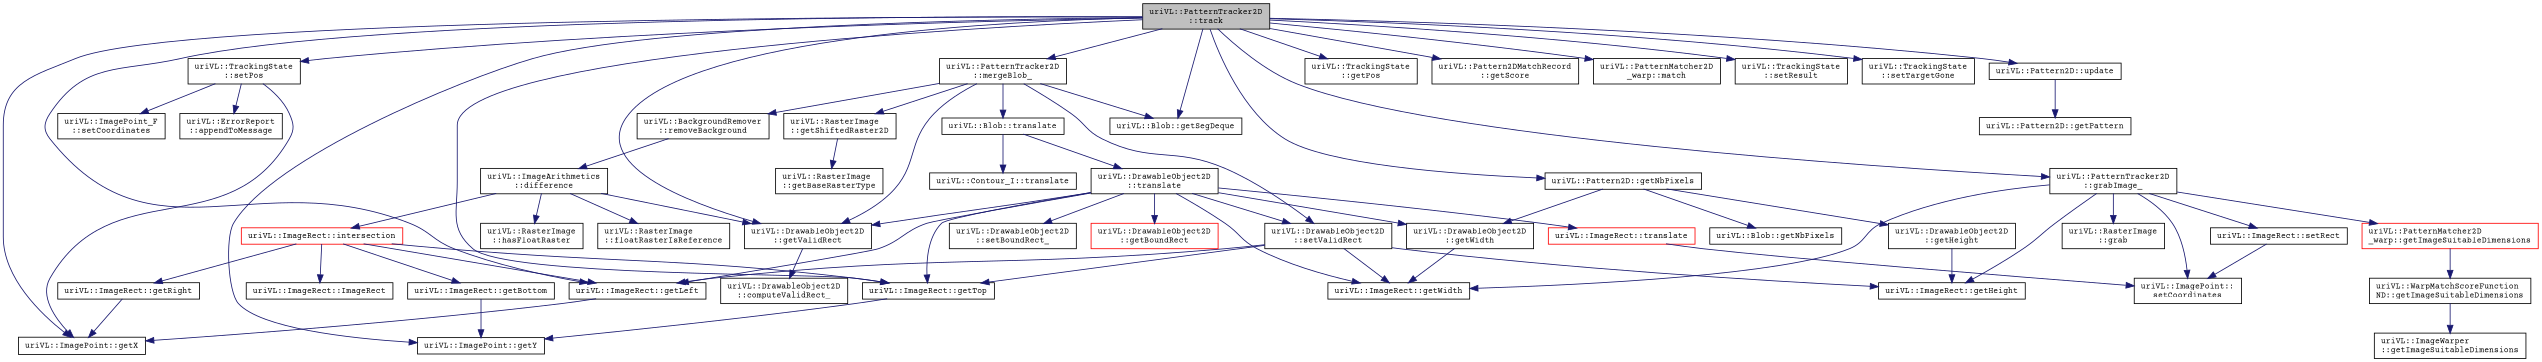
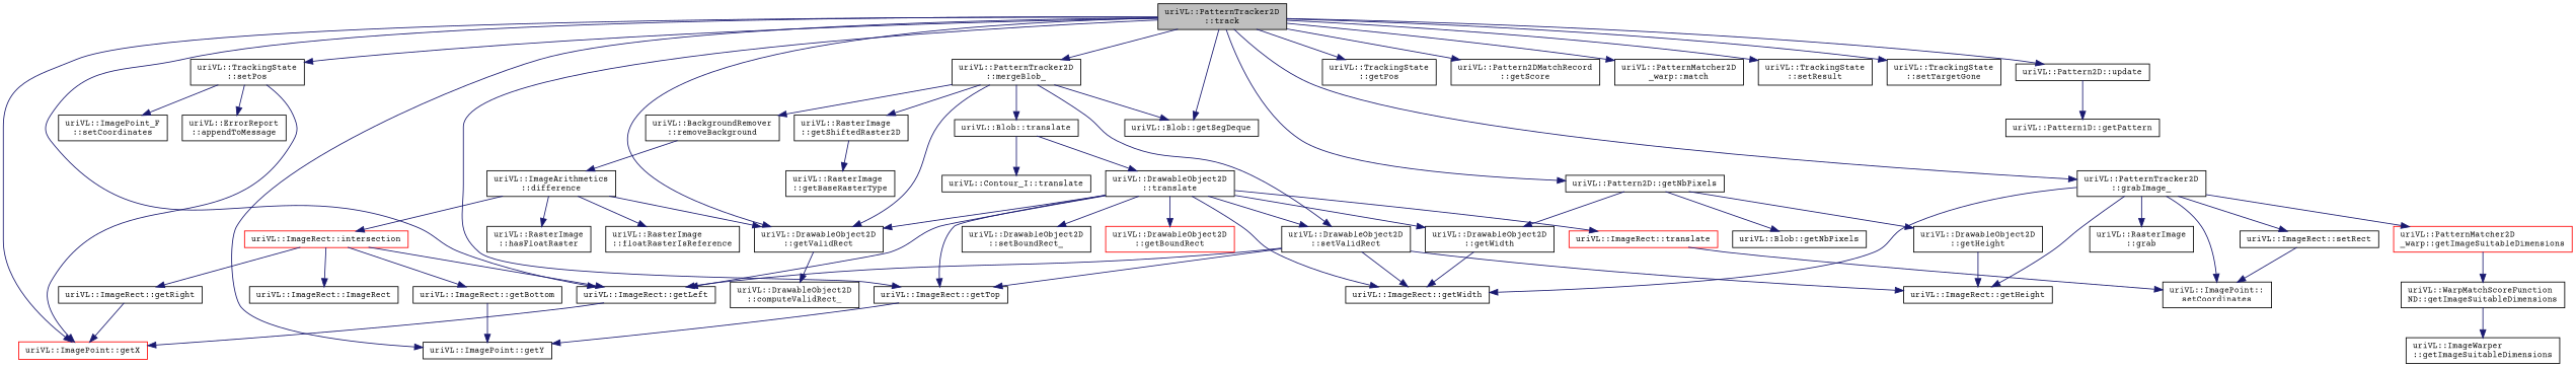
  digraph {
    fontname="Courier Prime"
    rankdir=TB
    node [color=black fillcolor=white fontname="Courier Prime" fontsize=10 shape=record style=filled]
    edge [color=midnightblue fontname="Courier Prime" fontsize=10 labelfontname=Helvetica labelfontsize=10 style=solid]
    n1 [fillcolor=grey75 fontcolor=black height=0.2 label="uriVL::PatternTracker2D\l::track" width=0.4]
    n2 [height=0.2 label="uriVL::ImageRect::getLeft" width=0.4]
-   n3 [height=0.2 label="uriVL::ImagePoint::getX" width=0.4]
+   n3 [color=red height=0.2 label="uriVL::ImagePoint::getX" width=0.4]
    n4 [height=0.2 label="uriVL::Pattern2D::getNbPixels" width=0.4]
    n5 [height=0.2 label="uriVL::TrackingState\l::getPos" width=0.4]
    n6 [height=0.2 label="uriVL::Pattern2DMatchRecord\l::getScore" width=0.4]
    n7 [height=0.2 label="uriVL::Blob::getSegDeque" width=0.4]
    n8 [height=0.2 label="uriVL::ImageRect::getTop" width=0.4]
    n9 [height=0.2 label="uriVL::ImagePoint::getY" width=0.4]
    n10 [height=0.2 label="uriVL::DrawableObject2D\l::getValidRect" width=0.4]
    n11 [height=0.2 label="uriVL::PatternTracker2D\l::grabImage_" width=0.4]
    n12 [height=0.2 label="uriVL::PatternMatcher2D\l_warp::match" width=0.4]
    n13 [height=0.2 label="uriVL::PatternTracker2D\l::mergeBlob_" width=0.4]
    n14 [height=0.2 label="uriVL::TrackingState\l::setPos" width=0.4]
    n15 [height=0.2 label="uriVL::TrackingState\l::setResult" width=0.4]
    n16 [height=0.2 label="uriVL::TrackingState\l::setTargetGone" width=0.4]
    n17 [height=0.2 label="uriVL::Pattern2D::update" width=0.4]
    n18 [height=0.2 label="uriVL::DrawableObject2D\l::getHeight" width=0.4]
    n19 [height=0.2 label="uriVL::Blob::getNbPixels" width=0.4]
    n20 [height=0.2 label="uriVL::DrawableObject2D\l::getWidth" width=0.4]
    n21 [height=0.2 label="uriVL::DrawableObject2D\l::computeValidRect_" width=0.4]
    n22 [height=0.2 label="uriVL::ImageRect::getHeight" width=0.4]
    n23 [height=0.2 label="uriVL::ImageRect::getWidth" width=0.4]
    n24 [color=red height=0.2 label="uriVL::PatternMatcher2D\l_warp::getImageSuitableDimensions" width=0.4]
    n25 [height=0.2 label="uriVL::RasterImage\l::grab" width=0.4]
    n26 [height=0.2 label="uriVL::ImagePoint::\lsetCoordinates" width=0.4]
    n27 [height=0.2 label="uriVL::ImageRect::setRect" width=0.4]
    n28 [height=0.2 label="uriVL::RasterImage\l::getShiftedRaster2D" width=0.4]
    n29 [height=0.2 label="uriVL::BackgroundRemover\l::removeBackground" width=0.4]
    n30 [height=0.2 label="uriVL::DrawableObject2D\l::setValidRect" width=0.4]
    n31 [height=0.2 label="uriVL::Blob::translate" width=0.4]
    n32 [height=0.2 label="uriVL::ImagePoint_F\l::setCoordinates" width=0.4]
    n33 [height=0.2 label="uriVL::ErrorReport\l::appendToMessage" width=0.4]
-   n34 [height=0.2 label="uriVL::Pattern2D::getPattern" width=0.4]
+   n34 [height=0.2 label="uriVL::Pattern1D::getPattern" width=0.4]
    n35 [height=0.2 label="uriVL::WarpMatchScoreFunction\lND::getImageSuitableDimensions" width=0.4]
    n36 [height=0.2 label="uriVL::ImageWarper\l::getImageSuitableDimensions" width=0.4]
    n37 [height=0.2 label="uriVL::RasterImage\l::getBaseRasterType" width=0.4]
    n38 [height=0.2 label="uriVL::ImageArithmetics\l::difference" width=0.4]
    n39 [height=0.2 label="uriVL::Contour_I::translate" width=0.4]
    n40 [height=0.2 label="uriVL::DrawableObject2D\l::translate" width=0.4]
    n41 [height=0.2 label="uriVL::RasterImage\l::floatRasterIsReference" width=0.4]
    n42 [height=0.2 label="uriVL::RasterImage\l::hasFloatRaster" width=0.4]
    n43 [color=red height=0.2 label="uriVL::ImageRect::intersection" width=0.4]
    n44 [height=0.2 label="uriVL::ImageRect::getBottom" width=0.4]
    n45 [height=0.2 label="uriVL::ImageRect::getRight" width=0.4]
    n46 [height=0.2 label="uriVL::ImageRect::ImageRect" width=0.4]
    n47 [color=red height=0.2 label="uriVL::DrawableObject2D\l::getBoundRect" width=0.4]
    n48 [height=0.2 label="uriVL::DrawableObject2D\l::setBoundRect_" width=0.4]
    n49 [color=red height=0.2 label="uriVL::ImageRect::translate" width=0.4]
    n1 -> n2
    n1 -> n3
    n1 -> n4
    n1 -> n5
    n1 -> n6
    n1 -> n7
    n1 -> n8
    n1 -> n9
    n1 -> n10
    n1 -> n11
    n1 -> n12
    n1 -> n13
    n1 -> n14
    n1 -> n15
    n1 -> n16
    n1 -> n17
    n2 -> n3
    n4 -> n18
    n4 -> n19
    n4 -> n20
    n8 -> n9
    n10 -> n21
    n11 -> n22
    n11 -> n23
    n11 -> n24
    n11 -> n25
    n11 -> n26
    n11 -> n27
    n13 -> n7
    n13 -> n10
    n13 -> n28
    n13 -> n29
    n13 -> n30
    n13 -> n31
    n14 -> n3
    n14 -> n32
    n14 -> n33
    n17 -> n34
    n18 -> n22
    n20 -> n23
    n24 -> n35
    n27 -> n26
    n28 -> n37
    n29 -> n38
    n30 -> n2
    n30 -> n8
    n30 -> n22
    n30 -> n23
    n31 -> n39
    n31 -> n40
    n35 -> n36
    n38 -> n10
    n38 -> n41
    n38 -> n42
    n38 -> n43
    n40 -> n2
    n40 -> n8
    n40 -> n10
    n40 -> n20
    n40 -> n23
    n40 -> n30
    n40 -> n47
    n40 -> n48
    n40 -> n49
    n43 -> n2
-   n43 -> n8
    n43 -> n44
    n43 -> n45
    n43 -> n46
    n44 -> n9
    n45 -> n3
    n49 -> n26
  }
